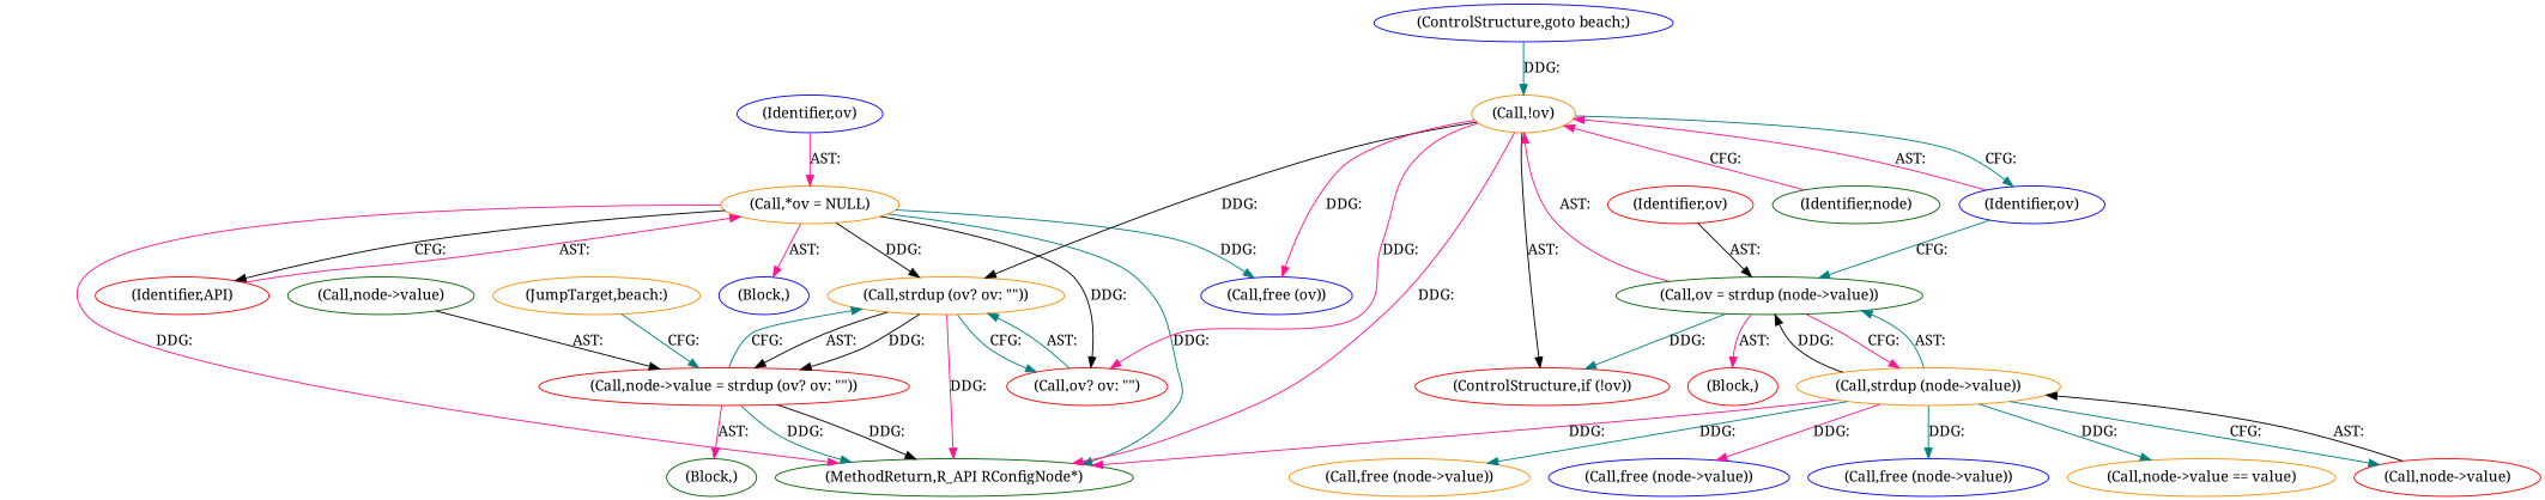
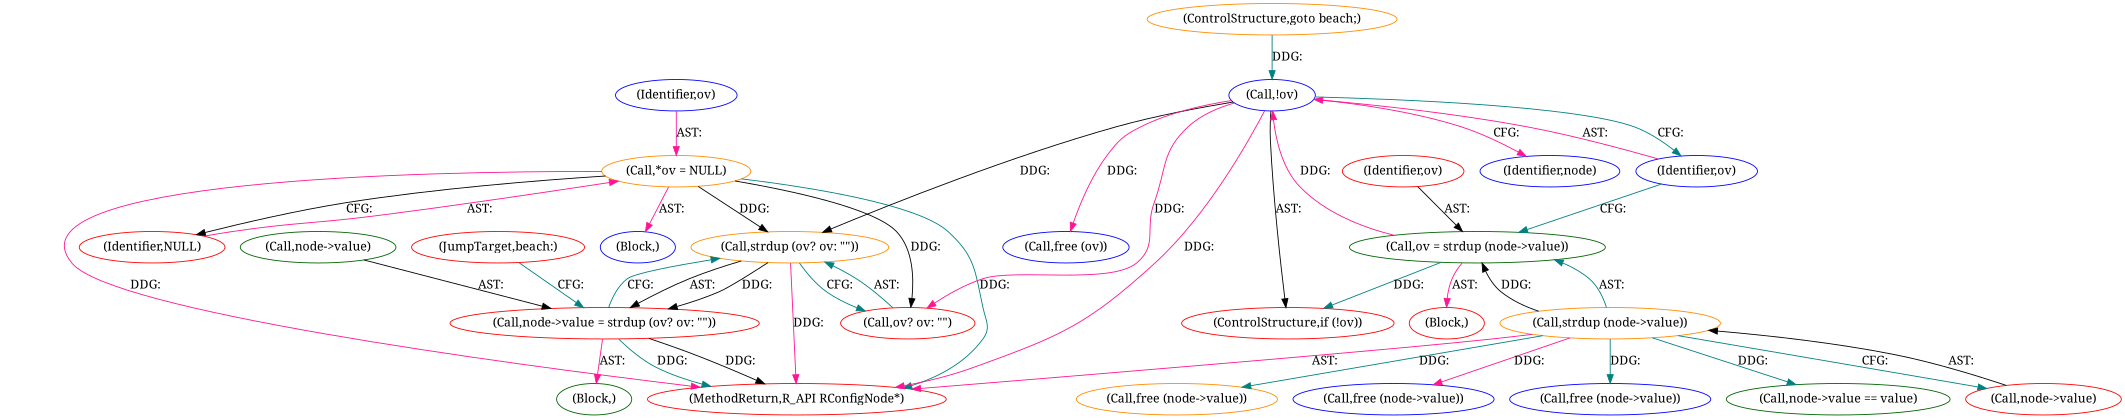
  digraph {
    fontname="Noto Serif"
    node [color=red fontname="Noto Serif"]
    edge [color=deeppink fontname="Noto Serif"]
    n1 [color=darkorange label="(Call,strdup (ov? ov: \"\"))"]
    n2 [label="(Call,node->value = strdup (ov? ov: \"\"))"]
-   n3 [color=darkgreen label="(MethodReturn,R_API RConfigNode*)"]
+   n3 [label="(MethodReturn,R_API RConfigNode*)"]
    n4 [label="(Call,ov? ov: \"\")"]
    n5 [color=darkgreen label="(Block,)"]
    n6 [color=darkorange label="(Call,*ov = NULL)"]
    n7 [color=blue label="(Call,free (ov))"]
-   n8 [label="(Identifier,API)"]
+   n8 [label="(Identifier,NULL)"]
    n9 [color=blue label="(Block,)"]
-   n10 [color=darkorange label="(Call,!ov)"]
+   n10 [color=blue label="(Call,!ov)"]
    n11 [label="(ControlStructure,if (!ov))"]
    n12 [color=blue label="(Identifier,ov)"]
    n13 [color=darkgreen label="(Call,ov = strdup (node->value))"]
    n14 [color=darkorange label="(Call,strdup (node->value))"]
    n15 [label="(Block,)"]
    n16 [color=darkorange label="(Call,free (node->value))"]
    n17 [color=blue label="(Call,free (node->value))"]
    n18 [color=blue label="(Call,free (node->value))"]
-   n19 [color=darkorange label="(Call,node->value == value)"]
+   n19 [color=darkgreen label="(Call,node->value == value)"]
    n20 [label="(Call,node->value)"]
    n21 [label="(Identifier,ov)"]
-   n22 [color=darkorange label="(JumpTarget,beach:)"]
+   n22 [label="(JumpTarget,beach:)"]
    n23 [color=darkgreen label="(Call,node->value)"]
-   n24 [color=blue label="(ControlStructure,goto beach;)"]
-   n25 [color=darkgreen label="(Identifier,node)"]
+   n24 [color=darkorange label="(ControlStructure,goto beach;)"]
+   n25 [color=blue label="(Identifier,node)"]
    n26 [color=blue label="(Identifier,ov)"]
    n1 -> n2 [color=black label="AST: "]
    n1 -> n2 [color=black label="DDG: "]
    n1 -> n3 [label="DDG: "]
    n1 -> n4 [color=teal label="CFG: "]
    n2 -> n1 [color=teal label="CFG: "]
    n2 -> n3 [color=black label="DDG: "]
    n2 -> n3 [color=teal label="DDG: "]
    n2 -> n5 [label="AST: "]
    n4 -> n1 [color=teal label="AST: "]
    n6 -> n1 [color=black label="DDG: "]
    n6 -> n3 [color=teal label="DDG: "]
    n6 -> n3 [label="DDG: "]
    n6 -> n4 [color=black label="DDG: "]
-   n6 -> n7 [color=teal label="DDG: "]
    n6 -> n8 [color=black label="CFG: "]
    n6 -> n9 [label="AST: "]
    n8 -> n6 [label="AST: "]
    n10 -> n1 [color=black label="DDG: "]
    n10 -> n3 [label="DDG: "]
    n10 -> n4 [label="DDG: "]
    n10 -> n7 [label="DDG: "]
    n10 -> n11 [color=black label="AST: "]
    n10 -> n12 [color=teal label="CFG: "]
    n12 -> n10 [label="AST: "]
    n12 -> n13 [color=teal label="CFG: "]
-   n13 -> n10 [label="AST: "]
+   n13 -> n10 [label="DDG: "]
    n13 -> n11 [color=teal label="DDG: "]
-   n13 -> n14 [label="CFG: "]
    n13 -> n15 [label="AST: "]
-   n14 -> n3 [label="DDG: "]
+   n14 -> n3 [label="AST: "]
    n14 -> n13 [color=teal label="AST: "]
    n14 -> n13 [color=black label="DDG: "]
    n14 -> n16 [color=teal label="DDG: "]
    n14 -> n17 [label="DDG: "]
    n14 -> n18 [color=teal label="DDG: "]
    n14 -> n19 [color=teal label="DDG: "]
    n14 -> n20 [color=teal label="CFG: "]
    n20 -> n14 [color=black label="AST: "]
    n21 -> n13 [color=black label="AST: "]
    n22 -> n2 [color=teal label="CFG: "]
    n23 -> n2 [color=black label="AST: "]
    n24 -> n10 [color=teal label="DDG: "]
-   n25 -> n10 [label="CFG: "]
+   n10 -> n25 [label="CFG: "]
    n26 -> n6 [label="AST: "]
  }
